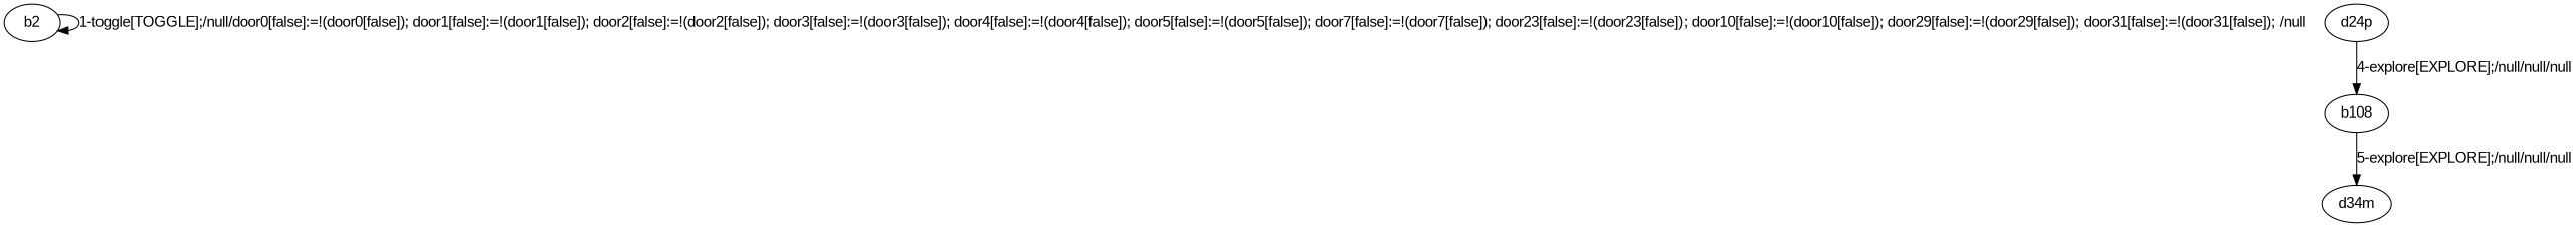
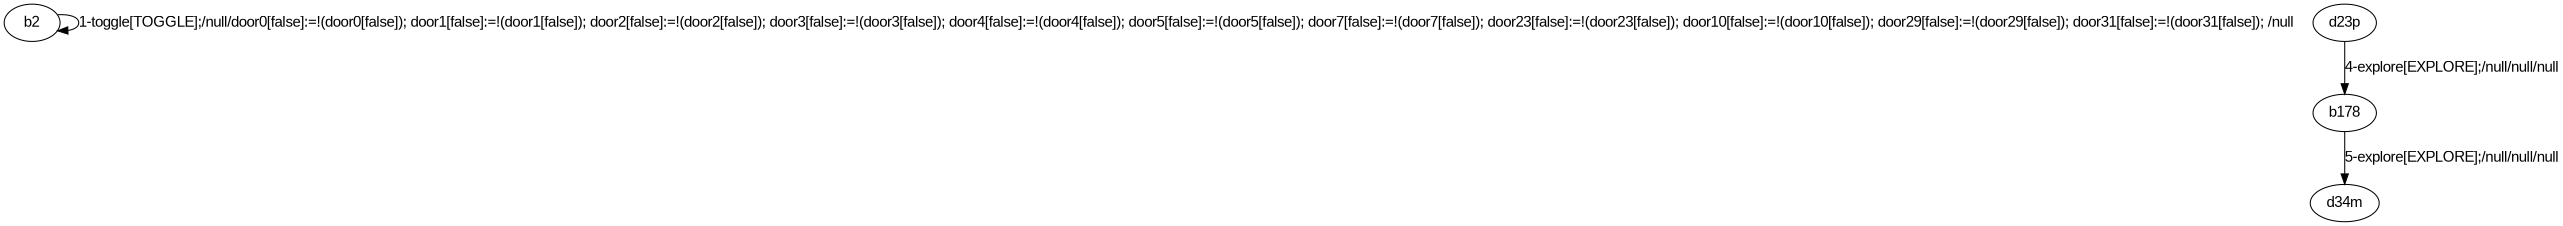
  digraph {
    fontname="Liberation Sans"
    node [fontname="Liberation Sans"]
    edge [fontname="Liberation Sans"]
    n1 [label=b2]
-   d23p [label=d24p]
-   b108
+   d23p
+   b108 [label=b178]
    d34m
    n1 -> n1 [label="1-toggle[TOGGLE];/null/door0[false]:=!(door0[false]); door1[false]:=!(door1[false]); door2[false]:=!(door2[false]); door3[false]:=!(door3[false]); door4[false]:=!(door4[false]); door5[false]:=!(door5[false]); door7[false]:=!(door7[false]); door23[false]:=!(door23[false]); door10[false]:=!(door10[false]); door29[false]:=!(door29[false]); door31[false]:=!(door31[false]); /null"]
    d23p -> b108 [label="4-explore[EXPLORE];/null/null/null"]
    b108 -> d34m [label="5-explore[EXPLORE];/null/null/null"]
  }
